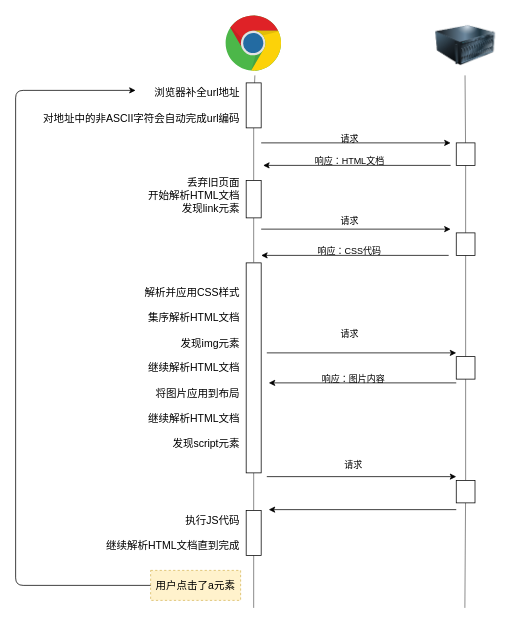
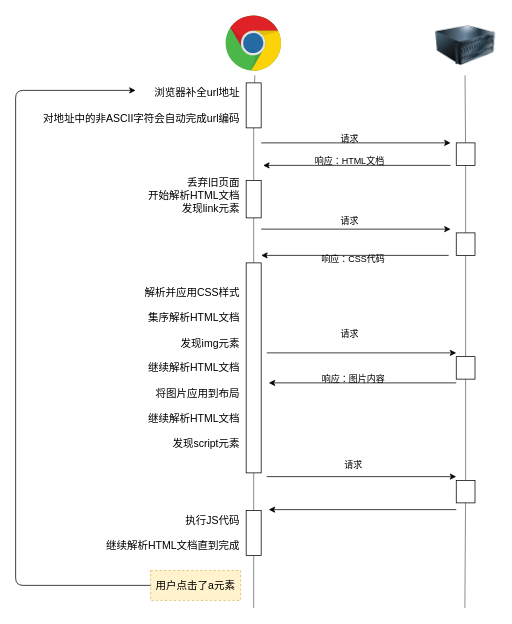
  <mxCell id="0" />
  <mxCell id="1" parent="0" />
  <mxCell id="2" value="" style="dashed=0;outlineConnect=0;html=1;align=center;labelPosition=center;verticalLabelPosition=bottom;verticalAlign=top;shape=mxgraph.weblogos.chrome" parent="1" vertex="1"><mxGeometry x="300" y="20" width="74.8" height="75.4" as="geometry" /></mxCell>
  <mxCell id="3" value="" style="image;html=1;image=img/lib/clip_art/computers/Server_128x128.png" parent="1" vertex="1"><mxGeometry x="580" y="20" width="80" height="80" as="geometry" /></mxCell>
  <mxCell id="4" value="" style="endArrow=none;html=1;rounded=0;strokeColor=#666666;" parent="1" source="6" edge="1"><mxGeometry width="50" height="50" relative="1" as="geometry"><mxPoint x="338.57" y="444.6" as="sourcePoint" /><mxPoint x="339" y="100" as="targetPoint" /></mxGeometry></mxCell>
  <mxCell id="5" value="" style="endArrow=none;html=1;rounded=0;strokeColor=#666666;exitX=0.5;exitY=0;exitDx=0;exitDy=0;" parent="1" source="21" target="6" edge="1"><mxGeometry width="50" height="50" relative="1" as="geometry"><mxPoint x="337.4" y="200" as="sourcePoint" /><mxPoint x="339" y="100" as="targetPoint" /></mxGeometry></mxCell>
  <mxCell id="6" value="" style="rounded=0;whiteSpace=wrap;html=1;" parent="1" vertex="1"><mxGeometry x="327.4" y="110" width="20" height="60" as="geometry" /></mxCell>
  <mxCell id="7" value="浏览器补全url地址&lt;br&gt;&lt;br style=&quot;font-size: 14px;&quot;&gt;对地址中的非ASCII字符会自动完成url编码" style="text;html=1;align=right;verticalAlign=middle;resizable=0;points=[];autosize=1;strokeColor=none;fillColor=none;fontSize=14;movable=0;rotatable=0;deletable=0;editable=0;locked=1;connectable=0;" parent="1" vertex="1"><mxGeometry x="30" y="110" width="290" height="60" as="geometry" /></mxCell>
  <mxCell id="8" value="" style="endArrow=none;html=1;rounded=0;strokeColor=#666666;" parent="1" source="26" edge="1"><mxGeometry width="50" height="50" relative="1" as="geometry"><mxPoint x="619" y="810" as="sourcePoint" /><mxPoint x="619.21" y="100" as="targetPoint" /></mxGeometry></mxCell>
  <mxCell id="9" value="" style="endArrow=none;html=1;rounded=0;strokeColor=#666666;" parent="1" source="21" edge="1"><mxGeometry width="50" height="50" relative="1" as="geometry"><mxPoint x="339" y="460" as="sourcePoint" /><mxPoint x="337.533" y="240" as="targetPoint" /></mxGeometry></mxCell>
  <mxCell id="10" value="丢弃旧页面&lt;br style=&quot;font-size: 14px;&quot;&gt;开始解析HTML文档&lt;br style=&quot;font-size: 14px;&quot;&gt;发现link元素" style="text;html=1;align=right;verticalAlign=middle;resizable=0;points=[];autosize=1;strokeColor=none;fillColor=none;fontSize=14;" parent="1" vertex="1"><mxGeometry x="170" y="230" width="150" height="60" as="geometry" /></mxCell>
  <mxCell id="11" value="" style="endArrow=none;html=1;rounded=0;strokeColor=#666666;" parent="1" source="16" target="12" edge="1"><mxGeometry width="50" height="50" relative="1" as="geometry"><mxPoint x="337.4" y="810" as="sourcePoint" /><mxPoint x="337.533" y="240" as="targetPoint" /></mxGeometry></mxCell>
  <mxCell id="12" value="" style="rounded=0;whiteSpace=wrap;html=1;" parent="1" vertex="1"><mxGeometry x="327.4" y="350" width="20" height="280" as="geometry" /></mxCell>
  <mxCell id="13" value="解析并应用CSS样式&lt;br style=&quot;font-size: 14px;&quot;&gt;&lt;br style=&quot;font-size: 14px;&quot;&gt;集序解析HTML文档&lt;br style=&quot;font-size: 14px;&quot;&gt;&lt;br style=&quot;font-size: 14px;&quot;&gt;发现img元素&lt;br style=&quot;font-size: 14px;&quot;&gt;&lt;br style=&quot;font-size: 14px;&quot;&gt;继续解析HTML文档&lt;br style=&quot;font-size: 14px;&quot;&gt;&lt;br style=&quot;font-size: 14px;&quot;&gt;将图片应用到布局&lt;br style=&quot;font-size: 14px;&quot;&gt;&lt;br style=&quot;font-size: 14px;&quot;&gt;继续解析HTML文档&lt;br style=&quot;font-size: 14px;&quot;&gt;&lt;br style=&quot;font-size: 14px;&quot;&gt;发现script元素" style="text;html=1;align=right;verticalAlign=middle;resizable=0;points=[];autosize=1;strokeColor=none;fillColor=none;fontSize=14;" parent="1" vertex="1"><mxGeometry x="170" y="375" width="150" height="230" as="geometry" /></mxCell>
  <mxCell id="14" value="执行JS代码&lt;br style=&quot;font-size: 14px;&quot;&gt;&lt;br style=&quot;font-size: 14px;&quot;&gt;继续解析HTML文档直到完成" style="text;html=1;align=right;verticalAlign=middle;resizable=0;points=[];autosize=1;strokeColor=none;fillColor=none;fontSize=14;" parent="1" vertex="1"><mxGeometry x="120" y="680" width="200" height="60" as="geometry" /></mxCell>
  <mxCell id="15" value="" style="endArrow=none;html=1;rounded=0;strokeColor=#666666;" parent="1" target="16" edge="1"><mxGeometry width="50" height="50" relative="1" as="geometry"><mxPoint x="337.4" y="810" as="sourcePoint" /><mxPoint x="337" y="560" as="targetPoint" /></mxGeometry></mxCell>
  <mxCell id="16" value="" style="rounded=0;whiteSpace=wrap;html=1;" parent="1" vertex="1"><mxGeometry x="327.4" y="680" width="20" height="60" as="geometry" /></mxCell>
  <mxCell id="17" value="用户点击了a元素" style="rounded=0;whiteSpace=wrap;html=1;fontSize=14;fillColor=#fff2cc;strokeColor=#d6b656;dashed=1;" parent="1" vertex="1"><mxGeometry x="200" y="760" width="120" height="40" as="geometry" /></mxCell>
  <mxCell id="18" value="" style="endArrow=classic;html=1;rounded=1;exitX=0;exitY=0.5;exitDx=0;exitDy=0;" parent="1" source="17" edge="1"><mxGeometry width="50" height="50" relative="1" as="geometry"><mxPoint x="70" y="670" as="sourcePoint" /><mxPoint x="180" y="120" as="targetPoint" /><Array as="points"><mxPoint x="20" y="780" /><mxPoint x="20" y="120" /></Array></mxGeometry></mxCell>
  <mxCell id="19" value="" style="endArrow=classic;html=1;rounded=0;" parent="1" edge="1"><mxGeometry width="50" height="50" relative="1" as="geometry"><mxPoint x="347.4" y="190" as="sourcePoint" /><mxPoint x="600" y="190" as="targetPoint" /></mxGeometry></mxCell>
  <mxCell id="20" value="" style="endArrow=none;html=1;rounded=0;strokeColor=#666666;" parent="1" source="12" target="21" edge="1"><mxGeometry width="50" height="50" relative="1" as="geometry"><mxPoint x="337" y="305" as="sourcePoint" /><mxPoint x="337.533" y="240" as="targetPoint" /></mxGeometry></mxCell>
  <mxCell id="21" value="" style="rounded=0;whiteSpace=wrap;html=1;" parent="1" vertex="1"><mxGeometry x="327.4" y="240" width="20" height="50" as="geometry" /></mxCell>
  <mxCell id="22" value="请求" style="text;html=1;align=center;verticalAlign=middle;resizable=0;points=[];autosize=1;strokeColor=none;fillColor=none;" parent="1" vertex="1"><mxGeometry x="440" y="170" width="50" height="30" as="geometry" /></mxCell>
  <mxCell id="23" value="" style="endArrow=classic;html=1;rounded=0;" parent="1" edge="1"><mxGeometry width="50" height="50" relative="1" as="geometry"><mxPoint x="600" y="220" as="sourcePoint" /><mxPoint x="350" y="220" as="targetPoint" /></mxGeometry></mxCell>
  <mxCell id="24" value="响应：HTML文档" style="text;html=1;align=center;verticalAlign=middle;resizable=0;points=[];autosize=1;strokeColor=none;fillColor=none;" parent="1" vertex="1"><mxGeometry x="405" y="200" width="120" height="30" as="geometry" /></mxCell>
  <mxCell id="25" value="" style="endArrow=none;html=1;rounded=0;strokeColor=#666666;" parent="1" source="32" target="26" edge="1"><mxGeometry width="50" height="50" relative="1" as="geometry"><mxPoint x="619" y="810" as="sourcePoint" /><mxPoint x="619.21" y="100" as="targetPoint" /></mxGeometry></mxCell>
  <mxCell id="26" value="" style="rounded=0;whiteSpace=wrap;html=1;" parent="1" vertex="1"><mxGeometry x="607.5" y="190" width="25" height="30" as="geometry" /></mxCell>
  <mxCell id="27" value="" style="endArrow=classic;html=1;rounded=0;" parent="1" edge="1"><mxGeometry width="50" height="50" relative="1" as="geometry"><mxPoint x="347.4" y="305" as="sourcePoint" /><mxPoint x="600" y="305" as="targetPoint" /></mxGeometry></mxCell>
  <mxCell id="28" value="" style="endArrow=classic;html=1;rounded=0;" parent="1" edge="1"><mxGeometry width="50" height="50" relative="1" as="geometry"><mxPoint x="597.4" y="340" as="sourcePoint" /><mxPoint x="347.4" y="340" as="targetPoint" /></mxGeometry></mxCell>
  <mxCell id="29" value="请求" style="text;html=1;align=center;verticalAlign=middle;resizable=0;points=[];autosize=1;strokeColor=none;fillColor=none;" parent="1" vertex="1"><mxGeometry x="440" y="280" width="50" height="30" as="geometry" /></mxCell>
- <mxCell id="30" value="响应：CSS代码" style="text;html=1;align=center;verticalAlign=middle;resizable=0;points=[];autosize=1;strokeColor=none;fillColor=none;" parent="1" vertex="1"><mxGeometry x="410" y="320" width="110" height="30" as="geometry" /></mxCell>
+ <mxCell id="30" value="响应：CSS代码" style="text;html=1;align=center;verticalAlign=middle;resizable=0;points=[];autosize=1;strokeColor=none;fillColor=none;" parent="1" vertex="1"><mxGeometry x="415" y="330" width="110" height="30" as="geometry" /></mxCell>
  <mxCell id="31" value="" style="endArrow=none;html=1;rounded=0;strokeColor=#666666;" parent="1" source="38" target="32" edge="1"><mxGeometry width="50" height="50" relative="1" as="geometry"><mxPoint x="619" y="810" as="sourcePoint" /><mxPoint x="620" y="220" as="targetPoint" /></mxGeometry></mxCell>
  <mxCell id="32" value="" style="rounded=0;whiteSpace=wrap;html=1;" parent="1" vertex="1"><mxGeometry x="607.5" y="310" width="25" height="30" as="geometry" /></mxCell>
  <mxCell id="33" value="" style="endArrow=classic;html=1;rounded=0;" parent="1" edge="1"><mxGeometry width="50" height="50" relative="1" as="geometry"><mxPoint x="354.9" y="635" as="sourcePoint" /><mxPoint x="607.5" y="635" as="targetPoint" /></mxGeometry></mxCell>
  <mxCell id="34" value="请求" style="text;html=1;align=center;verticalAlign=middle;resizable=0;points=[];autosize=1;strokeColor=none;fillColor=none;" parent="1" vertex="1"><mxGeometry x="440" y="430" width="50" height="30" as="geometry" /></mxCell>
  <mxCell id="35" value="" style="endArrow=classic;html=1;rounded=0;" parent="1" edge="1"><mxGeometry width="50" height="50" relative="1" as="geometry"><mxPoint x="607.5" y="510" as="sourcePoint" /><mxPoint x="357.5" y="510" as="targetPoint" /></mxGeometry></mxCell>
  <mxCell id="36" value="响应：图片内容" style="text;html=1;align=center;verticalAlign=middle;resizable=0;points=[];autosize=1;strokeColor=none;fillColor=none;" parent="1" vertex="1"><mxGeometry x="415" y="490" width="110" height="30" as="geometry" /></mxCell>
  <mxCell id="37" value="" style="endArrow=none;html=1;rounded=0;strokeColor=#666666;" parent="1" source="43" target="38" edge="1"><mxGeometry width="50" height="50" relative="1" as="geometry"><mxPoint x="619" y="810" as="sourcePoint" /><mxPoint x="620" y="340" as="targetPoint" /></mxGeometry></mxCell>
  <mxCell id="38" value="" style="rounded=0;whiteSpace=wrap;html=1;" parent="1" vertex="1"><mxGeometry x="607.5" y="475" width="25" height="30" as="geometry" /></mxCell>
  <mxCell id="39" value="" style="endArrow=classic;html=1;rounded=0;" parent="1" edge="1"><mxGeometry width="50" height="50" relative="1" as="geometry"><mxPoint x="354.9" y="470" as="sourcePoint" /><mxPoint x="607.5" y="470" as="targetPoint" /></mxGeometry></mxCell>
  <mxCell id="40" value="请求" style="text;html=1;align=center;verticalAlign=middle;resizable=0;points=[];autosize=1;strokeColor=none;fillColor=none;" parent="1" vertex="1"><mxGeometry x="445" y="605" width="50" height="30" as="geometry" /></mxCell>
  <mxCell id="41" value="" style="endArrow=classic;html=1;rounded=0;" parent="1" edge="1"><mxGeometry width="50" height="50" relative="1" as="geometry"><mxPoint x="607.5" y="679" as="sourcePoint" /><mxPoint x="357.5" y="679" as="targetPoint" /></mxGeometry></mxCell>
  <mxCell id="42" value="" style="endArrow=none;html=1;rounded=0;strokeColor=#666666;" parent="1" target="43" edge="1"><mxGeometry width="50" height="50" relative="1" as="geometry"><mxPoint x="619" y="810" as="sourcePoint" /><mxPoint x="620" y="500" as="targetPoint" /></mxGeometry></mxCell>
  <mxCell id="43" value="" style="rounded=0;whiteSpace=wrap;html=1;" parent="1" vertex="1"><mxGeometry x="607.5" y="640" width="25" height="30" as="geometry" /></mxCell>
